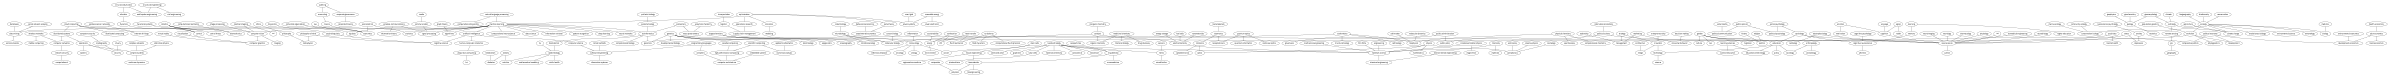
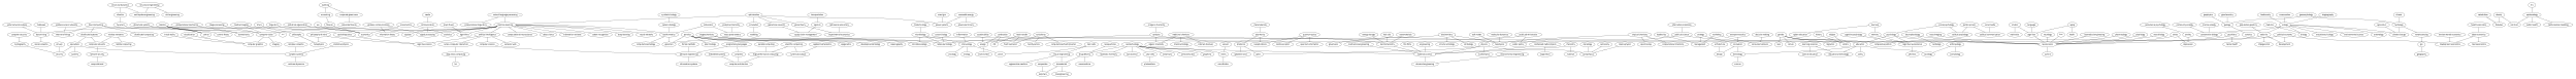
  strict graph {
    fontname="IBM Plex Sans"
    node [fontname="IBM Plex Sans" level=2 weight=1120.0]
    edge [fontname="IBM Plex Sans" level=2 weight=72.0]
    n1 [label="political economy" weight=922.0]
    n2 [label="comparative politics" weight=597.0]
    n3 [label=development level=1 weight=1423.0]
    n4 [label="development economics" weight=604.0]
    n5 [label="physical chemistry" weight=825.0]
    n6 [label=spectroscopy weight=792.0]
    n7 [label="computational chemistry" weight=1056.0]
    n8 [label=biophysics level=1 weight=2308.0]
    n9 [label="stem cells" level=1 weight=1176.0]
    n10 [label="tissue engineering" level=1 weight=1425.0]
    n11 [label=cancer level=1 weight=2228.0]
    n12 [label="regenerative medicine" weight=573.0]
    n13 [label=biomaterials level=1 weight=2072.0]
    n14 [label=polymers level=1 weight=1115.0]
    n15 [label=bioengineering weight=693.0]
    n16 [label=nanotechnology level=1 weight=3024.0]
    n17 [label=biosensors weight=750.0]
    n18 [label=semiconductors weight=716.0]
    n19 [label=graphene weight=900.0]
    n20 [label="solar cells" weight=632.0]
    n21 [label="materials chemistry" weight=528.0]
    n22 [label="drug delivery" level=1]
    n23 [label=nanoscience weight=644.0]
    n24 [label=mems weight=872.0]
    n25 [label="materials science" level=1 weight=3272.0]
    n26 [label=photovoltaics weight=722.0]
    n27 [label=nanomedicine weight=619.0]
    n28 [label=microfluidics level=1 weight=1372.0]
    n29 [label="chemical engineering" weight=899.0]
    n30 [label=gender level=1 weight=1615.0]
    n31 [label=migration weight=758.0]
    n32 [label=education level=1 weight=2017.0]
    n33 [label=culture weight=700.0]
    n34 [label=race weight=555.0]
    n35 [label=politics weight=644.0]
    n36 [label="educational technology" weight=544.0]
    n37 [label=policy weight=563.0]
    n38 [label=technology level=1 weight=1153.0]
    n39 [label=sociology level=1 weight=1079.0]
    n40 [label=science weight=576.0]
    n41 [label="public administration" weight=327.0 level=""]
    n42 [label=governance weight=513.0]
    n43 [label="public policy" weight=727.0]
    n44 [label="cloud computing" level=1 weight=1501.0]
    n45 [label="distributed systems" level=1 weight=1415.0]
    n46 [label="distributed computing" weight=516.0]
    n47 [label="big data" level=1]
    n48 [label="internet of things" weight=551.0]
    n49 [label=operations level=1 weight=1679.0]
    n50 [label="computer networks" weight=920.0]
    n51 [label="complex systems" weight=776.0]
    n52 [label=security level=1 weight=1538.0]
    n53 [label=systems weight=694.0]
    n54 [label="network security" weight=534.0]
    n55 [label=religion weight=521.0]
    n56 [label=entrepreneurship weight=1015.0]
    n57 [label=innovation level=1 weight=1414.0]
    n58 [label=design weight=956.0]
    n59 [label=sustainability level=1 weight=1357.0]
    n60 [label=energy level=1 weight=1626.0]
    n61 [label=environment weight=828.0]
    n62 [label=learning level=1 weight=1191.0]
    n63 [label=memory weight=996.0]
    n64 [label="higher education" weight=738.0]
    n65 [label="cognitive neuroscience" level=1 weight=1431.0]
    n66 [label=attention weight=608.0]
    n67 [label=biotechnology level=1 weight=1182.0]
    n68 [label=microbiology level=1 weight=2355.0]
    n69 [label="molecular biology" level=1 weight=2880.0]
    n70 [label="microbial ecology" weight=872.0]
    n71 [label=immunology level=1 weight=2783.0]
-   n72 [label="infectious diseases" weight=1025.0]
    n73 [label=oncology weight=711.0]
    n74 [label=virology weight=1004.0]
    n75 [label=architecture weight=577.0]
    n76 [label="nonlinear dynamics" weight=527.0]
    n77 [label=computational weight=585.0]
    n78 [label=pharmacology weight=846.0]
    n79 [label=neuroscience level=1 weight=5781.0]
    n80 [label=autism weight=560.0]
    n81 [label="philosophy of mind" weight=242.0 level=""]
    n82 [label=metaphysics weight=222.0 level=""]
    n83 [label="cognitive science" weight=904.0]
    n84 [label="fuel cells" weight=576.0]
    n85 [label=electrochemistry level=1 weight=1283.0]
    n86 [label="learning sciences" weight=189.0 level=""]
    n87 [label="science education" weight=544.0]
    n88 [label="natural language processing" level=1 weight=1898.0]
    n89 [label="machine learning" level=1 weight=11046.0]
    n90 [label="computational linguistics" weight=603.0]
    n91 [label="data mining" level=1 weight=3417.0]
    n92 [label=bioinformatics level=1 weight=5075.0]
    n93 [label="computer vision" level=1 weight=5478.0]
    n94 [label="artificial intelligence" level=1 weight=5844.0]
    n95 [label=statistics level=1 weight=2580.0]
    n96 [label="information retrieval" level=1 weight=1077.0]
    n97 [label="pattern recognition" level=1 weight=1743.0]
    n98 [label="deep learning" weight=679.0]
    n99 [label="neural networks" weight=619.0]
    n100 [label="computational neuroscience" weight=930.0]
    n101 [label="data science" weight=798.0]
    n102 [label=algorithms level=1 weight=1235.0]
    n103 [label="signal processing" level=1 weight=2402.0]
    n104 [label="social networks" level=1 weight=1144.0]
    n105 [label=genomics level=1 weight=2984.0]
    n106 [label="computational biology" level=1 weight=2567.0]
-   n107 [label=biostatistics level=1 weight=1173.0]
    n108 [label="computer graphics" level=1 weight=1251.0]
    n109 [label=imaging weight=953.0]
    n110 [label="human-computer interaction" level=1 weight=1333.0]
    n111 [label="computer science" level=1 weight=2121.0]
+   n112 [label="semantic web" weight=774.0]
    n113 [label=databases weight=832.0]
    n114 [label=proteomics weight=1039.0]
    n115 [label="mass spectrometry" weight=780.0]
    n116 [label=epidemiology level=1 weight=1984.0]
    n117 [label=media weight=568.0]
    n118 [label=communication level=1 weight=1267.0]
    n119 [label="image processing" level=1 weight=2648.0]
    n120 [label="cancer biology" level=1 weight=1299.0]
    n121 [label=conservation weight=902.0]
    n122 [label=ecology level=1 weight=3351.0]
    n123 [label="conservation biology" level=1 weight=1902.0]
    n124 [label="climate change" level=1 weight=2181.0]
    n125 [label=evolution level=1 weight=2669.0]
    n126 [label="evolutionary biology" level=1 weight=1456.0]
    n127 [label=biology level=1 weight=1336.0]
    n128 [label="environmental science" weight=612.0]
    n129 [label=entomology weight=600.0]
    n130 [label=phylogenetics weight=563.0]
    n131 [label=optimization level=1 weight=2557.0]
    n132 [label=simulation level=1 weight=1276.0]
    n133 [label="operations research" level=1]
    n134 [label="game theory" level=1 weight=1138.0]
    n135 [label="power systems" weight=591.0]
    n136 [label=modeling level=1 weight=1570.0]
    n137 [label="supply chain management" weight=697.0]
    n138 [label="experimental economics" weight=448.0 level=""]
    n139 [label="international relations" weight=838.0]
    n140 [label="political science" weight=825.0]
    n141 [label=geomorphology weight=579.0]
    n142 [label=hydrology level=1 weight=1221.0]
    n143 [label=geology level=1 weight=1135.0]
    n144 [label="remote sensing" level=1 weight=1953.0]
    n145 [label=tectonics weight=566.0]
    n146 [label=gis level=1 weight=1284.0]
    n147 [label=biogeochemistry weight=861.0]
    n148 [label=oceanography weight=532.0]
    n149 [label="computer security" weight=527.0]
    n150 [label=cryptography weight=734.0]
    n151 [label="nanoscience psychology" weight=513.0]
    n152 [label=anxiety weight=281.0 level=""]
    n153 [label=depression weight=452.0 level=""]
    n154 [label="inorganic chemistry" weight=551.0]
    n155 [label=catalysis level=1 weight=1272.0]
    n156 [label="organic chemistry" weight=1028.0]
    n157 [label=physics level=1 weight=2647.0]
    n158 [label=mathematics level=1 weight=1238.0]
    n159 [label=optics level=1 weight=1380.0]
    n160 [label=astrophysics weight=988.0]
    n161 [label="marine ecology" weight=590.0]
    n162 [label=transportation weight=863.0]
    n163 [label=logistics weight=365.0 level=""]
    n164 [label="behavioral economics" weight=589.0]
    n165 [label="applied mathematics" weight=852.0]
    n166 [label="numerical analysis" weight=815.0]
    n167 [label=geochemistry level=1 weight=1076.0]
    n168 [label=combustion weight=648.0]
    n169 [label=cfd weight=798.0]
    n170 [label=turbulence weight=607.0]
    n171 [label="computational fluid dynamics" weight=887.0]
    n172 [label="fluid dynamics" weight=725.0]
    n173 [label="fluid mechanics" level=1 weight=1144.0]
    n174 [label=genetics level=1 weight=3043.0]
    n175 [label="developmental biology" weight=916.0]
    n176 [label="plant biology" weight=604.0]
    n177 [label=epigenetics level=1 weight=1269.0]
    n178 [label=hiv weight=909.0]
    n179 [label=nutrition weight=1015.0]
    n180 [label="public health" level=1 weight=1469.0]
    n181 [label="mathematical modeling" weight=681.0]
    n182 [label=physiology weight=796.0]
    n183 [label="complex networks" weight=513.0]
    n184 [label="wireless sensor networks" weight=697.0]
    n185 [label=fmri weight=537.0]
    n186 [label="virtual reality" weight=524.0]
    n187 [label=electrophysiology weight=348.0 level=""]
    n188 [label=cardiology weight=552.0]
    n189 [label="medicinal chemistry" weight=713.0]
    n190 [label="chemical biology" weight=723.0]
-   n191 [label="drug discovery" weight=595.0]
+   n191 [label="internet discovery" weight=595.0]
    n192 [label="renewable energy" level=1 weight=1373.0]
    n193 [label="power electronics" weight=1023.0]
    n194 [label=auditing weight=247.0 level=""]
    n195 [label=accounting weight=627.0]
    n196 [label="corporate governance" weight=623.0]
    n197 [label=finance level=1 weight=1130.0]
    n198 [label="corporate finance" weight=610.0]
    n199 [label=economics level=1 weight=2155.0]
    n200 [label=agriculture weight=612.0]
    n201 [label=linguistics weight=872.0]
    n202 [label=psycholinguistics weight=435.0 level=""]
    n203 [label="condensed matter physics" level=1 weight=1631.0]
    n204 [label=magnetism weight=560.0]
    n205 [label="biomedical engineering" level=1 weight=1263.0]
    n206 [label="ubiquitous computing" weight=412.0 level=""]
    n207 [label="software engineering" level=1 weight=2055.0]
    n208 [label="social psychology" weight=954.0]
    n209 [label=psychology level=1 weight=2022.0]
    n210 [label="political psychology" weight=243.0 level=""]
    n211 [label="public opinion" weight=322.0 level=""]
    n212 [label="political communication" weight=397.0 level=""]
    n213 [label=stress weight=479.0 level=""]
    n214 [label="structural dynamics" weight=336.0 level=""]
    n215 [label="earthquake engineering" weight=482.0 level=""]
    n216 [label=vibration weight=347.0 level=""]
    n217 [label=dynamics weight=476.0 level=""]
    n218 [label=control level=1 weight=1694.0]
    n219 [label="quantum optics" weight=864.0]
    n220 [label="nonlinear optics" weight=581.0]
    n221 [label=nanophotonics weight=812.0]
    n222 [label="quantum information" weight=763.0]
    n223 [label=econometrics weight=725.0]
    n224 [label=marketing level=1 weight=1190.0]
    n225 [label=management weight=976.0]
    n226 [label="consumer behavior" weight=532.0]
    n227 [label="formal methods" weight=581.0]
    n228 [label="information systems" weight=800.0]
    n229 [label=inflammation weight=611.0]
    n230 [label=hci weight=862.0]
    n231 [label="programming languages" weight=816.0]
    n232 [label=compilers weight=365.0 level=""]
    n233 [label="computer architecture" level=1 weight=1187.0]
    n234 [label=strategy weight=587.0]
    n235 [label="cognitive psychology" weight=574.0]
    n236 [label=emotion weight=951.0]
    n237 [label=cognition weight=941.0]
    n238 [label=motivation weight=538.0]
    n239 [label=robotics level=1 weight=3442.0]
    n240 [label="control theory" weight=654.0]
    n241 [label=biomechanics level=1 weight=1657.0]
    n242 [label=chemistry level=1 weight=2206.0]
    n243 [label=materials weight=935.0]
    n244 [label="population genetics" weight=958.0]
    n245 [label=biogeography weight=608.0]
    n246 [label=visualization weight=533.0]
    n247 [label="parallel computing" weight=601.0]
    n248 [label="high performance computing" weight=883.0]
    n249 [label="medical imaging" weight=1007.0]
    n250 [label=mri weight=637.0]
    n251 [label=metamaterials weight=673.0]
    n252 [label=plasmonics weight=1034.0]
    n253 [label=photonics level=1 weight=1310.0]
    n254 [label=optoelectronics weight=534.0]
    n255 [label="industrial organization" weight=577.0]
    n256 [label="social network analysis" weight=546.0]
    n257 [label="heat transfer" weight=897.0]
    n258 [label="wireless networks" weight=884.0]
    n259 [label="mobile computing" weight=623.0]
    n260 [label="social media" level=1 weight=1109.0]
    n261 [label="environmental economics" weight=597.0]
    n262 [label=biodiversity weight=710.0]
    n263 [label=obesity weight=929.0]
    n264 [label=diabetes weight=989.0]
    n265 [label="statistical physics" weight=520.0]
    n266 [label="computational mechanics" weight=721.0]
    n267 [label=leadership weight=740.0]
    n268 [label=climate weight=566.0]
    n269 [label="dynamical systems" weight=781.0]
    n270 [label="wireless communications" level=1 weight=1437.0]
    n271 [label="information theory" weight=927.0]
    n272 [label=engineering weight=1025.0]
    n273 [label=aging level=1 weight=1482.0]
    n274 [label=health level=1 weight=1282.0]
    n275 [label=biochemistry level=1 weight=2460.0]
    n276 [label="cell biology" level=1 weight=1749.0]
    n277 [label="structural biology" level=1 weight=1299.0]
    n278 [label=cosmology weight=643.0]
    n279 [label=nanoparticles weight=595.0]
    n280 [label=sensors weight=807.0]
    n281 [label="soft matter" weight=571.0]
    n282 [label=medicine weight=960.0]
    n283 [label="mechanical engineering" weight=577.0]
    n284 [label="analytical chemistry" weight=960.0]
    n285 [label="structural engineering" weight=543.0]
    n286 [label="civil engineering" weight=518.0]
    n287 [label="environmental engineering" weight=766.0]
    n288 [label=composites weight=687.0]
    n289 [label="community ecology" weight=593.0]
    n290 [label=anthropology weight=715.0]
    n291 [label=archaeology weight=714.0]
    n292 [label=psychiatry weight=657.0]
    n293 [label="mental health" weight=762.0]
    n294 [label=language weight=594.0]
    n295 [label=nanomaterials level=1 weight=1632.0]
    n296 [label=ethics weight=744.0]
    n297 [label=philosophy weight=758.0]
    n298 [label=geography weight=614.0]
    n299 [label="smart grid" weight=770.0]
    n300 [label="embedded systems" weight=913.0]
    n301 [label=astronomy weight=609.0]
    n302 [label=geophysics weight=933.0]
    n303 [label=law weight=946.0]
    n304 [label="scientific computing" weight=591.0]
    n305 [label=neurobiology weight=618.0]
    n306 [label="molecular dynamics" weight=552.0]
    n307 [label=history weight=735.0]
    n308 [label="synthetic biology" weight=920.0]
    n309 [label="systems biology" level=1 weight=1798.0]
    n310 [label=metabolism weight=779.0]
    n311 [label="plasma physics" weight=539.0]
    n312 [label="graph theory" weight=566.0]
    n313 [label=privacy weight=862.0]
    n314 [label="health economics" weight=977.0]
    n315 [label="labor economics" weight=650.0]
    n316 [label=macroeconomics weight=847.0]
    n317 [label=neuroimaging weight=1041.0]
    n318 [label="thin films" weight=542.0]
    n319 [label="energy storage" weight=676.0]
    n320 [label=neurology weight=610.0]
    n321 [label="decision making" weight=841.0]
    n1 -- n2 [weight=81.0]
    n1 -- n3 [weight=53.0]
    n1 -- n4 [weight=73.0]
    n5 -- n6 [weight=68.0]
    n5 -- n7 [weight=63.0]
    n5 -- n8 [weight=69.0]
    n9 -- n10 [level=1 weight=173.0]
    n9 -- n11 [level=1 weight=125.0]
    n10 -- n12 [weight=201.0]
    n10 -- n13 [level=1 weight=585.0]
    n13 -- n14 [level=1 weight=120.0]
    n13 -- n15 [weight=71.0]
    n16 -- n17 [weight=81.0]
    n16 -- n18 [weight=70.0]
    n16 -- n19 [weight=97.0]
    n16 -- n20 [weight=56.0]
    n16 -- n21 [weight=44.0]
    n16 -- n22 [level=1 weight=143.0]
    n16 -- n23 [weight=114.0]
    n16 -- n24 [level=1 weight=83.0]
    n16 -- n25 [level=1 weight=312.0]
    n20 -- n26 [weight=51.0]
    n22 -- n13 [level=1 weight=309.0]
    n22 -- n27 [weight=155.0]
    n24 -- n28 [level=1 weight=105.0]
    n25 -- n29 [weight=69.0]
    n30 -- n31 [weight=85.0]
    n30 -- n32 [level=1 weight=68.0]
    n30 -- n33 [weight=56.0]
    n30 -- n34 [weight=126.0]
    n30 -- n35 [weight=54.0]
    n32 -- n36 [weight=33.0]
    n32 -- n37 [weight=28.0]
    n32 -- n38 [level=1 weight=75.0]
    n32 -- n39 [level=1]
    n38 -- n40 [weight=46.0]
    n41 -- n42 [weight=23.0]
    n41 -- n43 [weight=85.0]
    n44 -- n45 [level=1 weight=267.0]
    n44 -- n46 [weight=79.0]
    n44 -- n47 [level=1 weight=134.0]
    n44 -- n48 [weight=64.0]
    n45 -- n49 [level=1 weight=132.0]
    n45 -- n50 [weight=92.0]
    n49 -- n51 [weight=60.0]
    n49 -- n52 [level=1 weight=184.0]
    n49 -- n53 [weight=113.0]
    n50 -- n54 [weight=43.0]
    n51 -- n76 [weight=41.0]
    n54 -- n77 [weight=40.0]
    n55 -- n35 [weight=86.0]
    n56 -- n57 [weight=264.0]
    n57 -- n38 [level=1 weight=80.0]
    n57 -- n58 [weight=43.0]
    n59 -- n60 [level=1 weight=78.0]
    n60 -- n61 [weight=150.0]
    n62 -- n63 [level=1 weight=273.0]
    n62 -- n64 [weight=36.0]
    n63 -- n65 [level=1 weight=114.0]
    n65 -- n66 [weight=89.0]
    n67 -- n68 [level=1 weight=135.0]
    n68 -- n69 [level=1 weight=256.0]
    n68 -- n70 [weight=94.0]
    n68 -- n71 [level=1 weight=250.0]
    n71 -- n11 [level=1 weight=163.0]
-   n71 -- n72 [weight=137.0]
    n71 -- n73 [weight=61.0]
    n71 -- n74 [weight=235.0]
    n75 -- n58 [weight=55.0]
    n78 -- n79 [weight=136.0]
    n79 -- n80 [weight=46.0]
    n81 -- n82 [weight=54.0]
    n81 -- n83 [weight=46.0]
    n84 -- n85 [weight=107.0]
    n85 -- n25 [level=1 weight=106.0]
    n86 -- n36 [weight=26.0]
    n86 -- n87 [weight=28.0]
    n88 -- n89 [level=1 weight=728.0]
    n88 -- n90 [weight=268.0]
    n89 -- n47 [level=1 weight=229.0]
    n89 -- n91 [level=1 weight=1295.0]
    n89 -- n92 [level=1 weight=637.0]
    n89 -- n93 [level=1 weight=2239.0]
    n89 -- n94 [level=1 weight=1671.0]
    n89 -- n95 [level=1 weight=397.0]
    n89 -- n96 [level=1 weight=290.0]
    n89 -- n97 [level=1 weight=714.0]
    n89 -- n98 [weight=355.0]
    n89 -- n99 [weight=175.0]
    n89 -- n100 [weight=141.0]
    n89 -- n101 [weight=203.0]
    n89 -- n102 [level=1 weight=130.0]
    n89 -- n103 [level=1 weight=500.0]
    n91 -- n104 [level=1 weight=117.0]
    n92 -- n105 [level=1 weight=823.0]
    n92 -- n106 [level=1 weight=930.0]
-   n92 -- n107 [level=1 weight=151.0]
    n93 -- n108 [level=1 weight=374.0]
    n93 -- n109
    n94 -- n83 [weight=146.0]
    n94 -- n110 [level=1 weight=66.0]
    n94 -- n111 [level=1 weight=154.0]
-   n107 -- n116 [level=1 weight=232.0]
+   n94 -- n112 [weight=133.0]
    n110 -- n206 [weight=86.0]
    n111 -- n207 [level=1 weight=105.0]
    n113 -- n91 [weight=173.0]
    n114 -- n92 [weight=120.0]
    n114 -- n115 [weight=254.0]
    n116 -- n179 [weight=78.0]
    n116 -- n180 [level=1 weight=259.0]
    n116 -- n181 [weight=27.0]
    n117 -- n118 [weight=109.0]
    n118 -- n103 [level=1 weight=157.0]
    n119 -- n93 [level=1 weight=910.0]
    n120 -- n69 [level=1 weight=103.0]
    n121 -- n122 [weight=246.0]
    n122 -- n123 [level=1 weight=493.0]
    n122 -- n124 [level=1 weight=139.0]
    n122 -- n125 [level=1 weight=625.0]
    n122 -- n126 [level=1 weight=160.0]
    n122 -- n127 [level=1 weight=96.0]
    n122 -- n128 [weight=58.0]
    n122 -- n129 [weight=118.0]
    n125 -- n3 [level=1 weight=101.0]
    n125 -- n105 [level=1 weight=329.0]
    n125 -- n130 [weight=106.0]
    n131 -- n89 [level=1 weight=383.0]
    n131 -- n132 [level=1 weight=90.0]
    n131 -- n133 [level=1 weight=165.0]
    n131 -- n134 [level=1 weight=78.0]
    n131 -- n135 [level=1 weight=61.0]
    n132 -- n136 [level=1 weight=340.0]
    n133 -- n137 [weight=58.0]
    n134 -- n138 [weight=66.0]
    n139 -- n140 [weight=119.0]
    n140 -- n2 [weight=74.0]
    n140 -- n43 [weight=54.0]
    n141 -- n142 [level=1 weight=88.0]
    n141 -- n143 [level=1 weight=43.0]
    n142 -- n124 [level=1 weight=118.0]
    n142 -- n144 [level=1 weight=132.0]
    n143 -- n145 [weight=117.0]
    n144 -- n146 [level=1 weight=382.0]
    n146 -- n298 [weight=81.0]
    n147 -- n70 [weight=83.0]
    n147 -- n148 [weight=46.0]
    n149 -- n150 [weight=55.0]
    n150 -- n52 [weight=109.0]
    n151 -- n152 [weight=22.0]
    n152 -- n153 [weight=87.0]
    n154 -- n155 [weight=55.0]
    n155 -- n60 [level=1 weight=71.0]
    n155 -- n85 [level=1 weight=93.0]
    n155 -- n156 [weight=58.0]
    n157 -- n25 [level=1 weight=246.0]
    n157 -- n158 [level=1 weight=90.0]
    n157 -- n159 [level=1 weight=153.0]
    n157 -- n160 [weight=100.0]
    n161 -- n123 [weight=63.0]
    n162 -- n163 [weight=60.0]
    n163 -- n137 [weight=89.0]
    n164 -- n138 [weight=172.0]
    n165 -- n166 [weight=94.0]
    n167 -- n143 [level=1 weight=216.0]
    n168 -- n60 [level=1 weight=68.0]
    n168 -- n169 [level=1 weight=61.0]
    n170 -- n171 [weight=76.0]
    n170 -- n172 [weight=82.0]
    n170 -- n173 [weight=113.0]
    n174 -- n69 [level=1 weight=340.0]
    n174 -- n79 [level=1 weight=146.0]
    n174 -- n105 [level=1 weight=526.0]
    n174 -- n175 [weight=112.0]
    n174 -- n176 [weight=52.0]
    n174 -- n177 [level=1 weight=129.0]
    n178 -- n116 [weight=79.0]
    n182 -- n79 [weight=89.0]
    n183 -- n51 [weight=61.0]
    n184 -- n48 [weight=79.0]
    n185 -- n79 [weight=63.0]
    n186 -- n108 [weight=83.0]
    n187 -- n79
    n187 -- n188 [weight=22.0]
    n189 -- n156 [weight=147.0]
    n189 -- n190 [weight=98.0]
    n189 -- n191 [weight=68.0]
    n192 -- n135 [level=1 weight=98.0]
    n192 -- n193 [weight=164.0]
    n194 -- n195 [weight=62.0]
    n194 -- n196 [weight=53.0]
    n195 -- n197 [weight=84.0]
    n196 -- n198 [weight=111.0]
    n197 -- n199 [level=1 weight=187.0]
    n200 -- n124 [weight=47.0]
    n201 -- n202 [weight=57.0]
    n202 -- n83 [weight=59.0]
    n203 -- n25 [level=1 weight=126.0]
    n203 -- n204 [weight=81.0]
    n205 -- n79 [level=1 weight=74.0]
    n206 -- n230 [weight=43.0]
    n207 -- n228 [weight=42.0]
    n208 -- n209 [level=1 weight=44.0]
    n208 -- n210 [level=1 weight=47.0]
    n209 -- n32 [level=1]
    n209 -- n65 [level=1 weight=104.0]
    n209 -- n79 [level=1 weight=249.0]
    n211 -- n210 [level=1 weight=55.0]
    n211 -- n212 [level=1 weight=62.0]
    n213 -- n79 [weight=39.0]
    n213 -- n153 [weight=27.0]
    n214 -- n215 [weight=76.0]
    n214 -- n216 [weight=29.0]
    n216 -- n217 [weight=62.0]
    n217 -- n218 [weight=125.0]
    n219 -- n220 [weight=82.0]
    n219 -- n221 [weight=80.0]
    n219 -- n222 [weight=212.0]
    n223 -- n95 [level=1 weight=75.0]
    n223 -- n199 [level=1 weight=109.0]
    n224 -- n225 [level=1 weight=55.0]
    n224 -- n226 [weight=145.0]
    n227 -- n207 [weight=109.0]
    n229 -- n71 [weight=85.0]
    n231 -- n207 [level=1 weight=160.0]
    n231 -- n232 [level=1 weight=95.0]
    n232 -- n233 [level=1 weight=97.0]
    n234 -- n57 [level=1 weight=126.0]
    n234 -- n225 [level=1 weight=60.0]
    n235 -- n65 [weight=86.0]
    n236 -- n237 [weight=60.0]
    n236 -- n238 [weight=66.0]
    n237 -- n79 [level=1 weight=77.0]
    n239 -- n93 [level=1 weight=581.0]
    n239 -- n218 [level=1 weight=369.0]
    n239 -- n240 [weight=102.0]
    n239 -- n241 [level=1 weight=73.0]
    n242 -- n25 [level=1 weight=219.0]
    n242 -- n243 [weight=117.0]
    n244 -- n125 [weight=139.0]
    n245 -- n122 [weight=113.0]
    n246 -- n108 [weight=105.0]
    n247 -- n248
    n248 -- n233 [weight=64.0]
    n249 -- n93 [weight=159.0]
    n249 -- n250 [weight=61.0]
    n251 -- n252 [weight=219.0]
    n252 -- n221 [weight=271.0]
    n252 -- n253 [weight=127.0]
    n253 -- n159 [level=1 weight=269.0]
    n253 -- n254 [weight=100.0]
    n255 -- n199 [weight=67.0]
    n256 -- n91 [weight=115.0]
    n257 -- n169 [level=1 weight=85.0]
    n257 -- n173 [level=1 weight=147.0]
    n258 -- n50 [weight=67.0]
    n258 -- n259 [weight=95.0]
    n260 -- n212 [level=1 weight=47.0]
    n261 -- n4 [weight=38.0]
    n262 -- n122 [weight=151.0]
    n263 -- n179 [weight=110.0]
    n263 -- n264 [weight=220.0]
    n265 -- n51 [weight=79.0]
    n266 -- n241 [weight=38.0]
    n267 -- n225 [weight=42.0]
    n268 -- n142 [weight=48.0]
    n269 -- n218 [weight=67.0]
    n270 -- n103 [level=1 weight=216.0]
    n270 -- n271 [weight=177.0]
    n272 -- n25 [weight=305.0]
    n273 -- n237 [level=1 weight=66.0]
    n273 -- n274 [level=1 weight=79.0]
    n275 -- n8 [level=1 weight=268.0]
    n275 -- n69 [level=1 weight=494.0]
    n275 -- n276 [level=1 weight=268.0]
    n275 -- n277 [level=1 weight=280.0]
    n278 -- n160 [weight=188.0]
    n279 -- n22 [weight=48.0]
    n280 -- n24 [weight=104.0]
    n281 -- n8 [weight=74.0]
    n282 -- n127 [weight=49.0]
    n283 -- n25 [weight=53.0]
    n284 -- n115 [weight=106.0]
    n285 -- n215 [weight=117.0]
    n285 -- n286 [weight=67.0]
    n287 -- n29 [weight=44.0]
    n288 -- n14 [weight=70.0]
    n289 -- n123
    n290 -- n39 [weight=36.0]
    n290 -- n291 [weight=93.0]
    n292 -- n79 [weight=134.0]
    n292 -- n293 [weight=35.0]
    n294 -- n237 [weight=45.0]
    n295 -- n85 [level=1 weight=105.0]
    n296 -- n297 [weight=66.0]
    n297 -- n82 [weight=44.0]
    n299 -- n135 [weight=128.0]
    n300 -- n233 [weight=96.0]
    n301 -- n160 [weight=240.0]
    n302 -- n143 [weight=145.0]
    n303 -- n199 [weight=175.0]
    n304 -- n166 [weight=177.0]
    n304 -- n248 [weight=39.0]
    n305 -- n79 [weight=58.0]
    n306 -- n8 [weight=50.0]
    n307 -- n35 [weight=39.0]
    n308 -- n309 [weight=189.0]
    n309 -- n92 [level=1 weight=371.0]
    n310 -- n264 [weight=95.0]
    n311 -- n160 [weight=32.0]
    n312 -- n102 [weight=99.0]
    n313 -- n52 [weight=345.0]
    n314 -- n315 [weight=99.0]
    n315 -- n4 [weight=71.0]
    n315 -- n316 [weight=59.0]
    n317 -- n79 [weight=143.0]
    n318 -- n25 [weight=75.0]
    n319 -- n85 [weight=82.0]
    n320 -- n79 [weight=109.0]
    n321 -- n226 [weight=55.0]
  }
